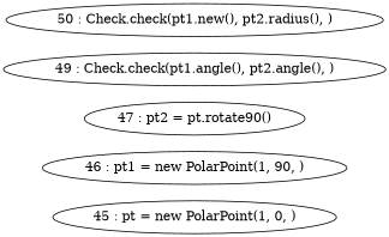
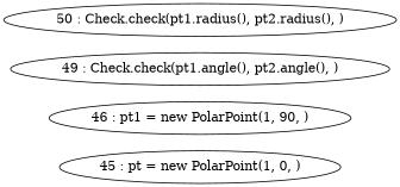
  digraph {
    rankdir=LR
    "45 : pt = new PolarPoint(1, 0, )"
    "46 : pt1 = new PolarPoint(1, 90, )"
-   "47 : pt2 = pt.rotate90()"
    "49 : Check.check(pt1.angle(), pt2.angle(), )"
-   "50 : Check.check(pt1.radius(), pt2.radius(), )" [label="50 : Check.check(pt1.new(), pt2.radius(), )"]
+   "50 : Check.check(pt1.radius(), pt2.radius(), )"
  }
